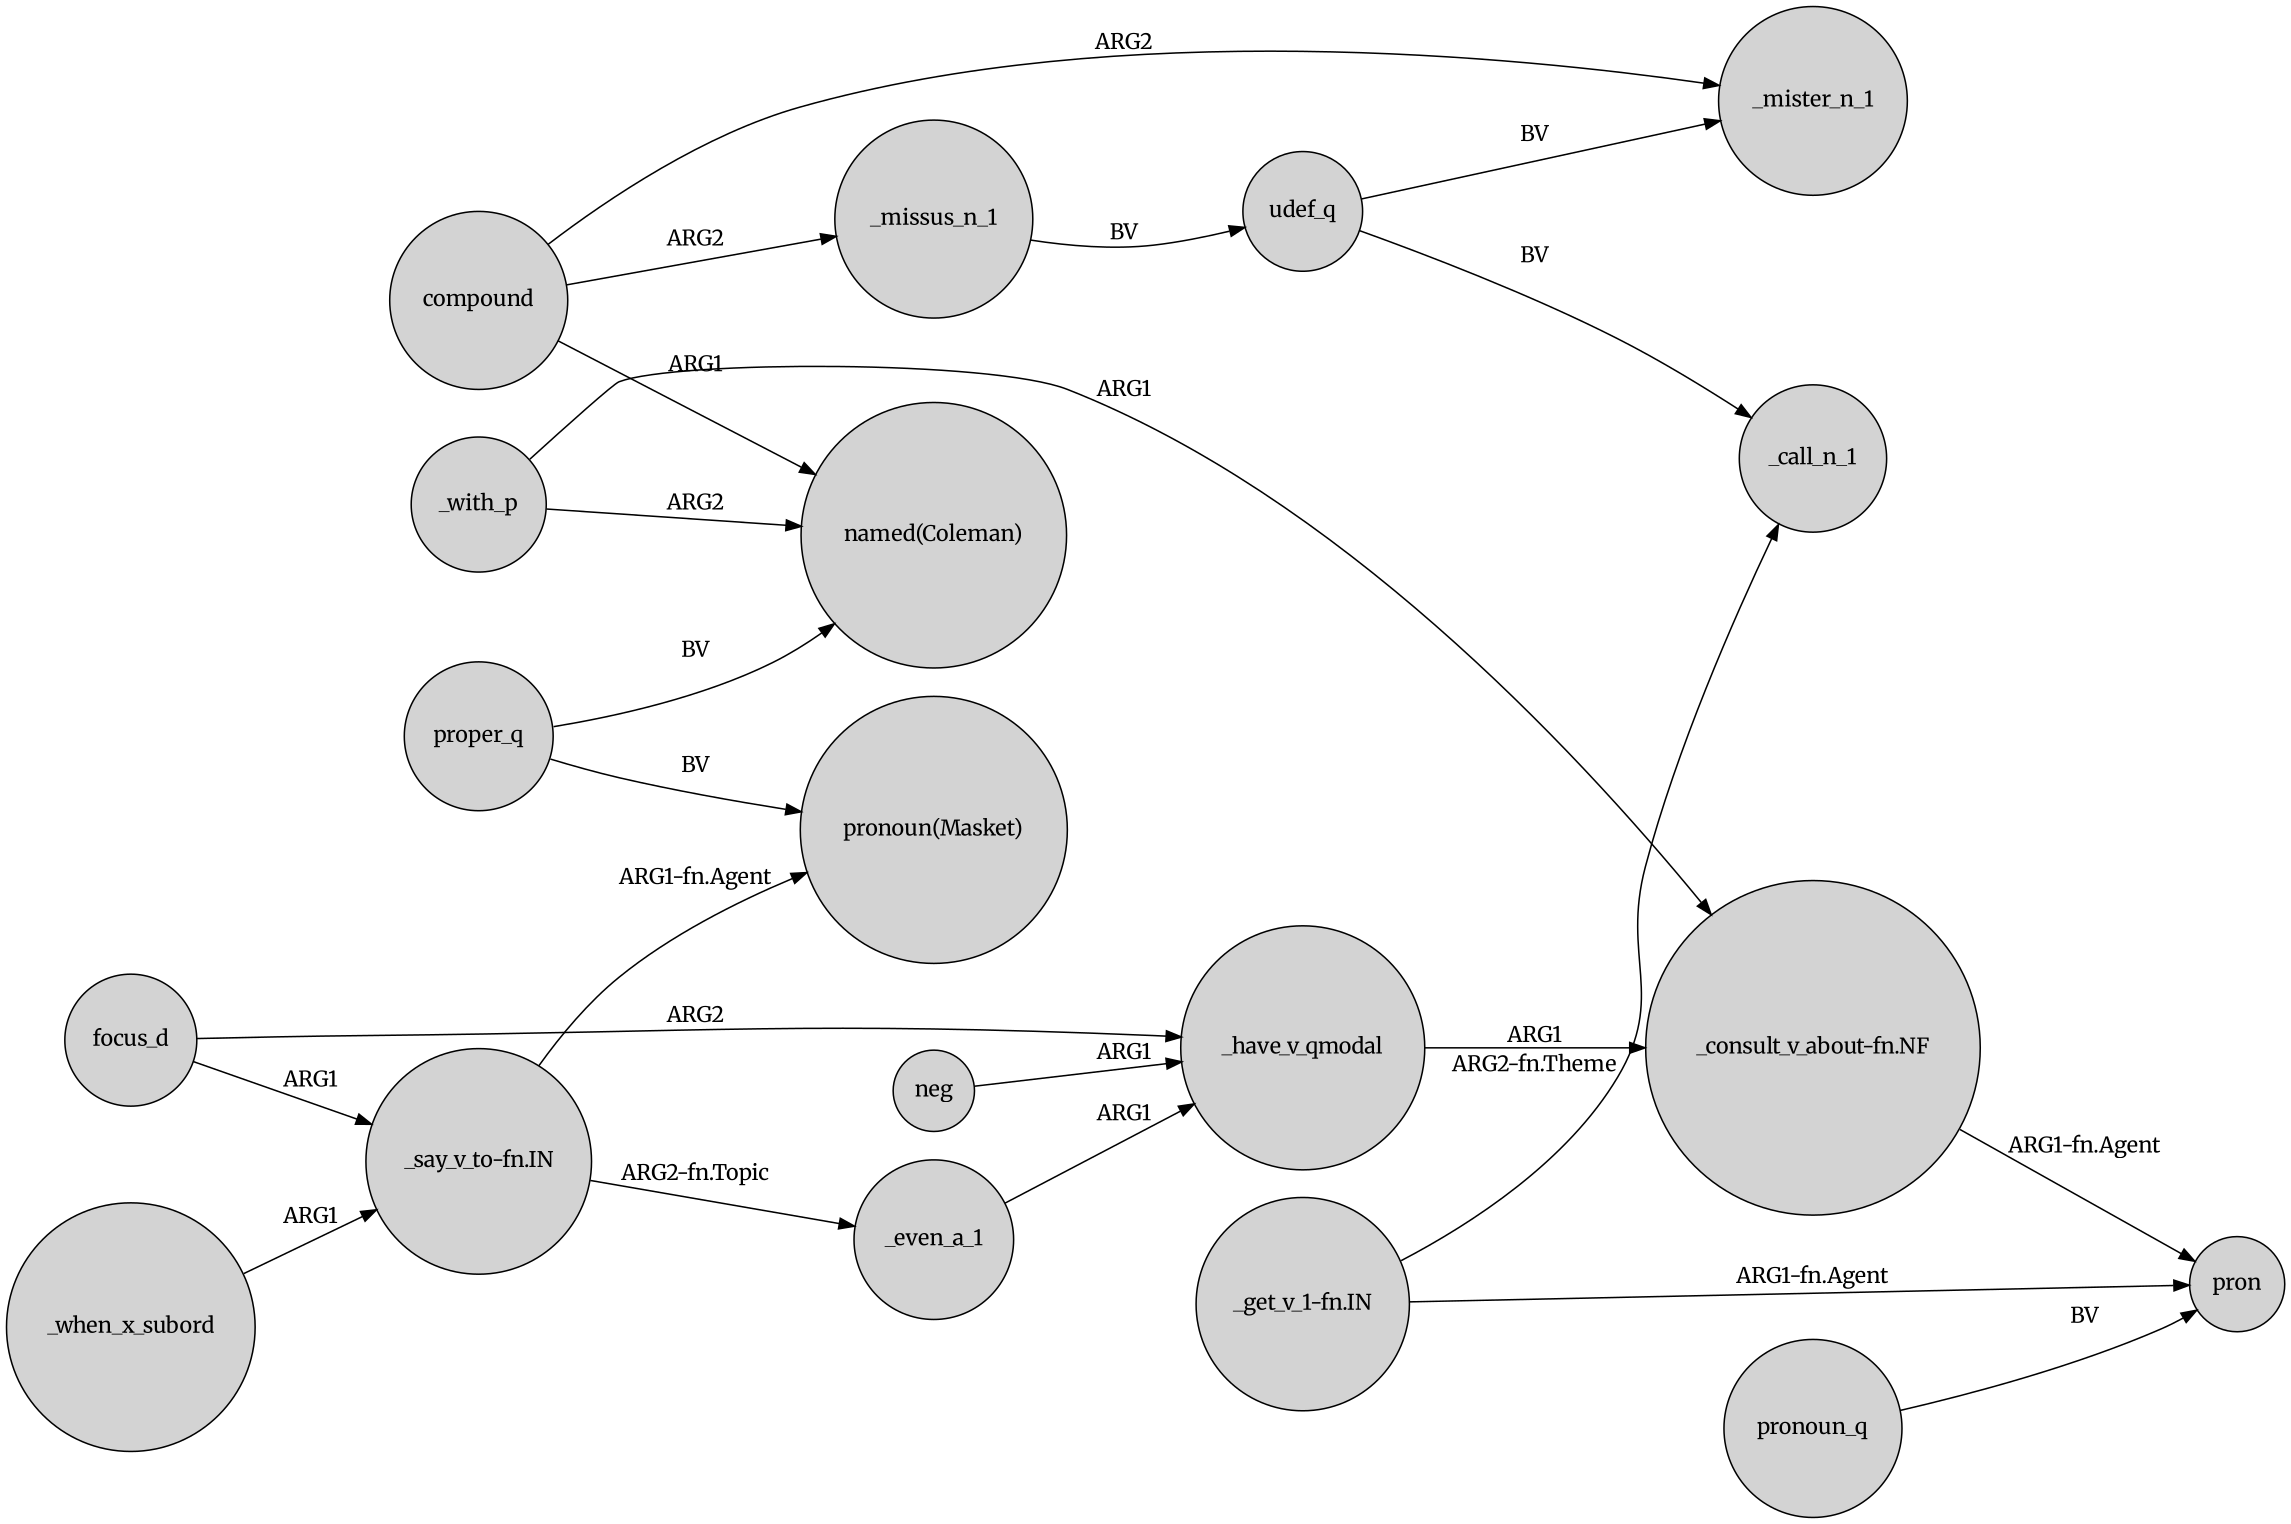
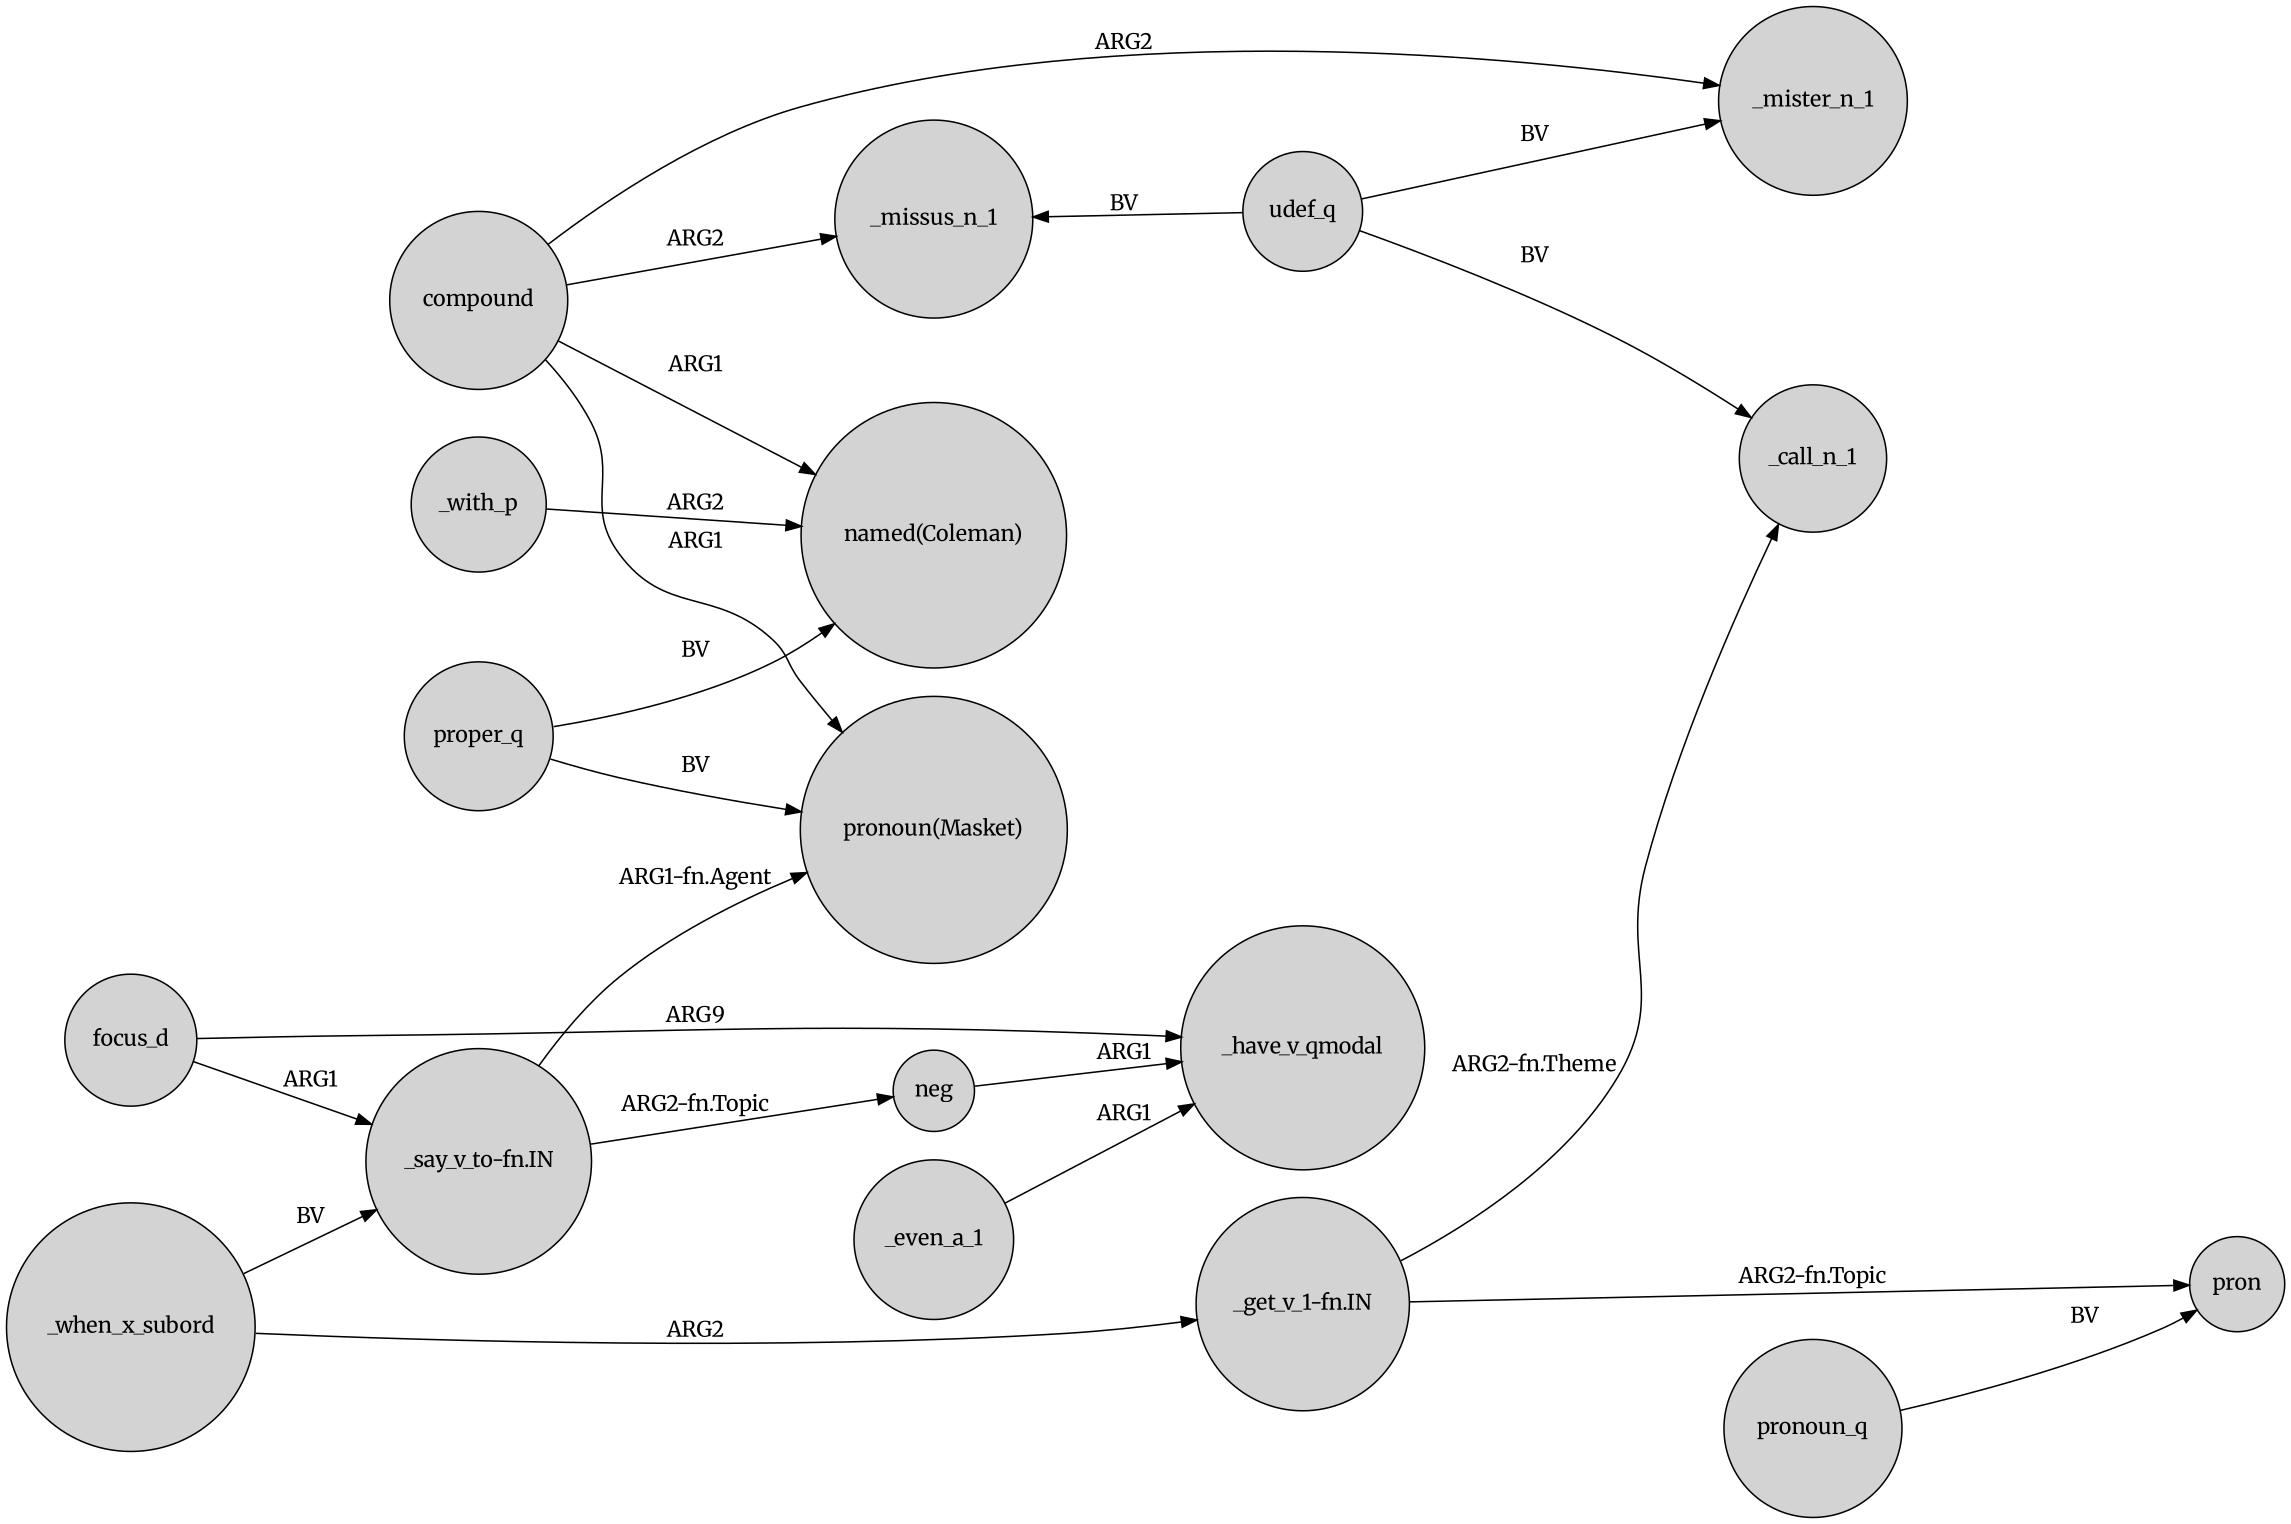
  digraph {
    fontname=Merriweather
    rankdir=LR
    node [fontname=Merriweather shape=circle style=filled]
    edge [fontname=Merriweather]
    n1 [label="pronoun(Masket)"]
    compound
    _mister_n_1
    _missus_n_1
    "named(Coleman)"
    "_get_v_1-fn.IN"
    _call_n_1
    pron
    _with_p
-   "_consult_v_about-fn.NF"
    focus_d
    _have_v_qmodal
    "_say_v_to-fn.IN"
    neg
    _when_x_subord
    udef_q
    _even_a_1
    pronoun_q
    proper_q
+   compound -> n1 [label=ARG1]
    compound -> _mister_n_1 [label=ARG2]
    compound -> _missus_n_1 [label=ARG2]
    compound -> "named(Coleman)" [label=ARG1]
    "_get_v_1-fn.IN" -> _call_n_1 [label="ARG2-fn.Theme"]
-   "_get_v_1-fn.IN" -> pron [label="ARG1-fn.Agent"]
+   "_get_v_1-fn.IN" -> pron [label="ARG2-fn.Topic"]
    _with_p -> "named(Coleman)" [label=ARG2]
-   _with_p -> "_consult_v_about-fn.NF" [label=ARG1]
-   "_consult_v_about-fn.NF" -> pron [label="ARG1-fn.Agent"]
-   focus_d -> _have_v_qmodal [label=ARG2]
+   focus_d -> _have_v_qmodal [label=ARG9]
    focus_d -> "_say_v_to-fn.IN" [label=ARG1]
-   _have_v_qmodal -> "_consult_v_about-fn.NF" [label=ARG1]
    "_say_v_to-fn.IN" -> n1 [label="ARG1-fn.Agent"]
-   "_say_v_to-fn.IN" -> _even_a_1 [label="ARG2-fn.Topic"]
+   "_say_v_to-fn.IN" -> neg [label="ARG2-fn.Topic"]
    neg -> _have_v_qmodal [label=ARG1]
-   _when_x_subord -> "_say_v_to-fn.IN" [label=ARG1]
+   _when_x_subord -> "_get_v_1-fn.IN" [label=ARG2]
+   _when_x_subord -> "_say_v_to-fn.IN" [label=BV]
    udef_q -> _mister_n_1 [label=BV]
-   _missus_n_1 -> udef_q [label=BV]
+   udef_q -> _missus_n_1 [label=BV]
    udef_q -> _call_n_1 [label=BV]
    _even_a_1 -> _have_v_qmodal [label=ARG1]
    pronoun_q -> pron [label=BV]
    proper_q -> n1 [label=BV]
    proper_q -> "named(Coleman)" [label=BV]
  }
